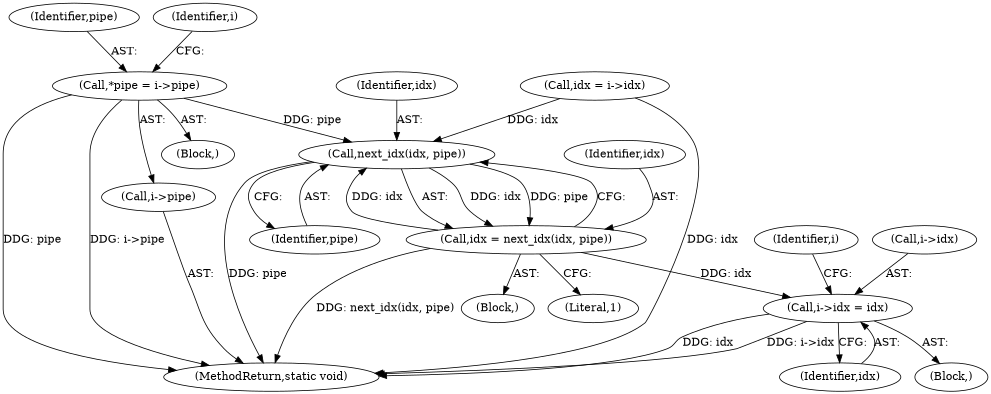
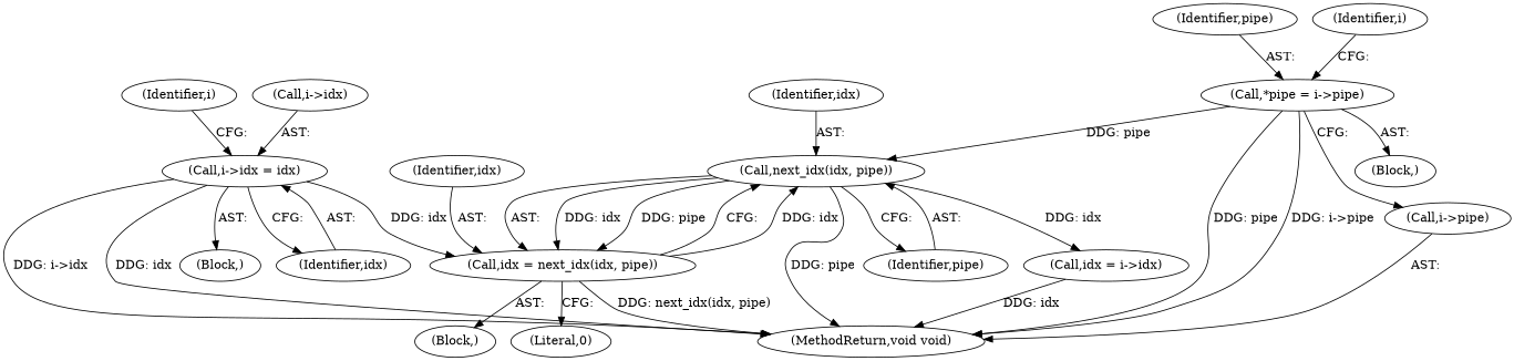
  digraph {
    n1 [label="(Call,*pipe = i->pipe)"]
    n2 [label="(Call,next_idx(idx, pipe))"]
-   n3 [label="(MethodReturn,static void)"]
+   n3 [label="(MethodReturn,void void)"]
    n4 [label="(Call,i->pipe)"]
    n5 [label="(Block,)"]
    n6 [label="(Call,idx = next_idx(idx, pipe))"]
    n7 [label="(Identifier,pipe)"]
    n8 [label="(Call,i->idx = idx)"]
    n9 [label="(Block,)"]
-   n10 [label="(Literal,1)"]
+   n10 [label="(Literal,0)"]
    n11 [label="(Block,)"]
    n12 [label="(Identifier,idx)"]
    n13 [label="(Identifier,idx)"]
    n14 [label="(Call,idx = i->idx)"]
    n15 [label="(Identifier,i)"]
    n16 [label="(Call,i->idx)"]
    n17 [label="(Identifier,pipe)"]
    n18 [label="(Identifier,i)"]
    n19 [label="(Identifier,idx)"]
    n1 -> n2 [label="DDG: pipe"]
    n1 -> n3 [label="DDG: pipe"]
    n1 -> n3 [label="DDG: i->pipe"]
-   n1 -> n4 [label="AST: "]
+   n1 -> n4 [label="CFG: "]
    n1 -> n5 [label="AST: "]
    n2 -> n3 [label="DDG: pipe"]
    n2 -> n6 [label="AST: "]
    n2 -> n6 [label="DDG: idx"]
    n2 -> n6 [label="DDG: pipe"]
    n2 -> n7 [label="CFG: "]
    n4 -> n3 [label="AST: "]
    n6 -> n2 [label="CFG: "]
    n6 -> n2 [label="DDG: idx"]
    n6 -> n3 [label="DDG: next_idx(idx, pipe)"]
-   n6 -> n8 [label="DDG: idx"]
+   n8 -> n6 [label="DDG: idx"]
    n6 -> n9 [label="AST: "]
    n6 -> n10 [label="CFG: "]
    n7 -> n2 [label="AST: "]
    n8 -> n3 [label="DDG: i->idx"]
    n8 -> n3 [label="DDG: idx"]
    n8 -> n11 [label="AST: "]
    n8 -> n12 [label="CFG: "]
    n12 -> n8 [label="AST: "]
    n13 -> n2 [label="AST: "]
-   n14 -> n2 [label="DDG: idx"]
+   n2 -> n14 [label="DDG: idx"]
    n14 -> n3 [label="DDG: idx"]
    n15 -> n8 [label="CFG: "]
    n16 -> n8 [label="AST: "]
    n17 -> n1 [label="AST: "]
    n18 -> n1 [label="CFG: "]
    n19 -> n6 [label="AST: "]
  }
